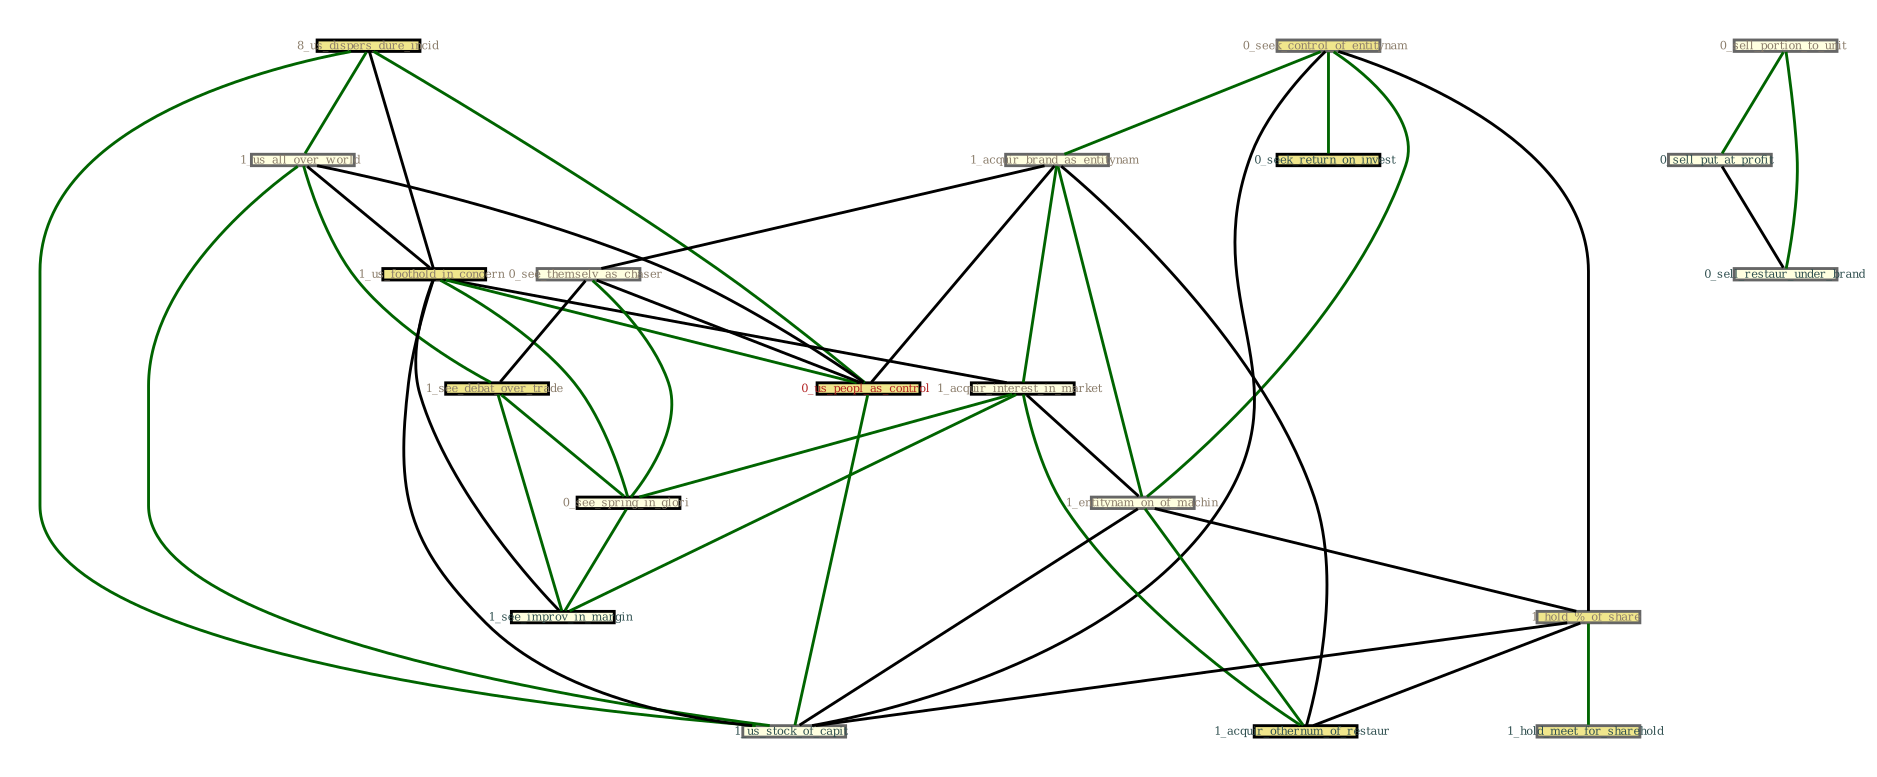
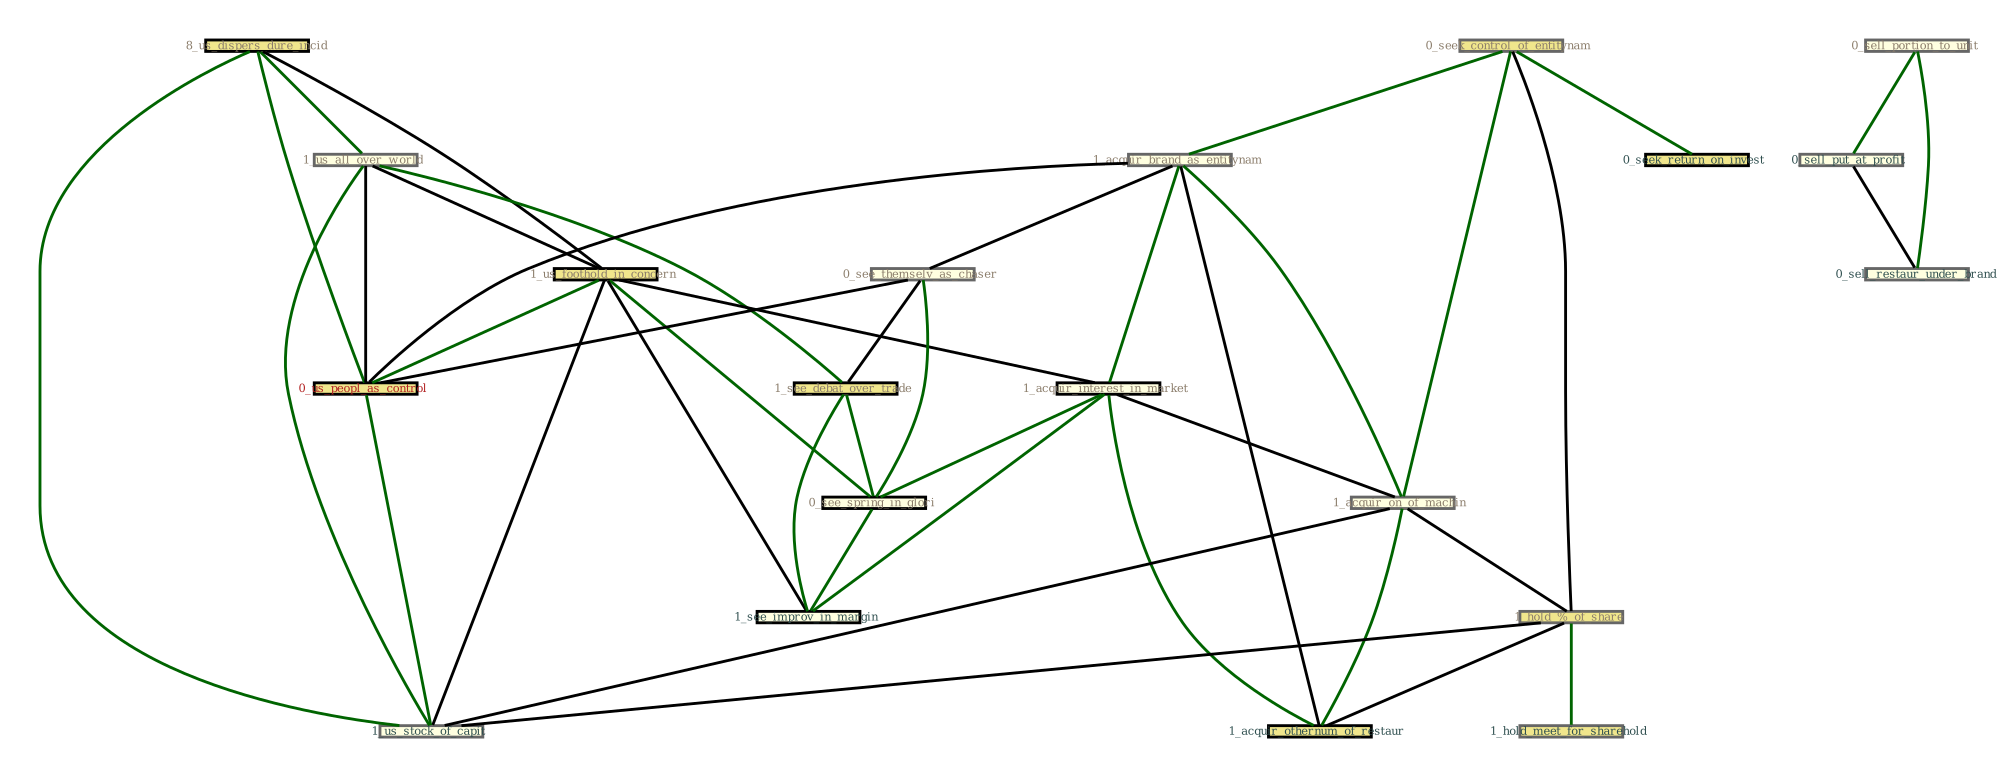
  graph {
    node [color=gray40 fillcolor=lightyellow fixedsize=true fontcolor="#8b7d6b" fontsize=4 shape=polygon style=filled]
    edge [color=darkgreen w=1]
    n1 [color=black fillcolor=khaki height=.06 label="8_us_dispers_dure_incid" width=.5]
    "1_us_all_over_world " [height=.06 width=.5]
    "0_sell_portion_to_unit " [height=.06 width=.5]
    "0_seek_control_of_entitynam " [fillcolor=khaki height=.06 width=.5]
    "1_acquir_brand_as_entitynam " [height=.06 width=.5]
    "1_us_foothold_in_concern " [color=black fillcolor=khaki height=.06 width=.5]
    "0_see_themselv_as_chaser " [height=.06 width=.5]
    "1_acquir_interest_in_market " [color=black height=.06 width=.5]
    "1_see_debat_over_trade " [color=black fillcolor=khaki height=.06 width=.5]
    "0_see_spring_in_glori " [color=black height=.06 width=.5]
-   "1_acquir_on_of_machin " [height=.06 width=.5 label="1_entitynam_on_of_machin"]
+   "1_acquir_on_of_machin " [height=.06 width=.5]
    "1_hold_%_of_share " [fillcolor=khaki height=.06 width=.5]
    "0_us_peopl_as_control " [color=black fillcolor=khaki fontcolor="#b22222" height=.06 width=.5]
    "1_us_stock_of_capit " [fontcolor="#2f4f4f" height=.06 width=.5]
    "0_sell_put_at_profit " [fontcolor="#2f4f4f" height=.06 width=.5]
    n16 [fontcolor="#2f4f4f" height=.06 label="0_sell_restaur_under_brand" width=.5]
    "0_seek_return_on_invest " [color=black fillcolor=khaki fontcolor="#2f4f4f" height=.06 width=.5]
    "1_acquir_othernum_of_restaur " [color=black fillcolor=khaki fontcolor="#2f4f4f" height=.06 width=.5]
    "1_see_improv_in_margin " [color=black fontcolor="#2f4f4f" height=.06 width=.5]
    "1_hold_meet_for_sharehold " [fillcolor=khaki fontcolor="#2f4f4f" height=.06 width=.5]
    subgraph sub_1 {
      n1
      "1_us_all_over_world "
      "0_sell_portion_to_unit "
      "0_seek_control_of_entitynam "
      "1_acquir_brand_as_entitynam "
      "1_us_foothold_in_concern "
      "0_see_themselv_as_chaser "
      "1_acquir_interest_in_market "
      "1_see_debat_over_trade "
      "0_see_spring_in_glori "
      "1_acquir_on_of_machin "
      "1_hold_%_of_share "
    }
    subgraph sub_2 {
      "0_us_peopl_as_control "
    }
    n1 -- "1_us_all_over_world "
    n1 -- "1_us_foothold_in_concern " [color=black]
    n1 -- "0_us_peopl_as_control "
    n1 -- "1_us_stock_of_capit "
    "1_us_all_over_world " -- "1_us_foothold_in_concern " [color=black]
    "1_us_all_over_world " -- "1_see_debat_over_trade "
    "1_us_all_over_world " -- "0_us_peopl_as_control " [color=black]
    "1_us_all_over_world " -- "1_us_stock_of_capit "
    "0_sell_portion_to_unit " -- "0_sell_put_at_profit "
    "0_sell_portion_to_unit " -- n16
    "0_seek_control_of_entitynam " -- "1_acquir_brand_as_entitynam "
    "0_seek_control_of_entitynam " -- "1_acquir_on_of_machin "
    "0_seek_control_of_entitynam " -- "1_hold_%_of_share " [color=black]
-   "0_seek_control_of_entitynam " -- "1_us_stock_of_capit " [color=black]
    "0_seek_control_of_entitynam " -- "0_seek_return_on_invest "
    "1_acquir_brand_as_entitynam " -- "0_see_themselv_as_chaser " [color=black]
    "1_acquir_brand_as_entitynam " -- "1_acquir_interest_in_market "
    "1_acquir_brand_as_entitynam " -- "1_acquir_on_of_machin "
    "1_acquir_brand_as_entitynam " -- "0_us_peopl_as_control " [color=black]
    "1_acquir_brand_as_entitynam " -- "1_acquir_othernum_of_restaur " [color=black]
    "1_us_foothold_in_concern " -- "1_acquir_interest_in_market " [color=black]
    "1_us_foothold_in_concern " -- "0_see_spring_in_glori "
    "1_us_foothold_in_concern " -- "0_us_peopl_as_control "
    "1_us_foothold_in_concern " -- "1_us_stock_of_capit " [color=black]
    "1_us_foothold_in_concern " -- "1_see_improv_in_margin " [color=black]
    "0_see_themselv_as_chaser " -- "1_see_debat_over_trade " [color=black]
    "0_see_themselv_as_chaser " -- "0_see_spring_in_glori "
    "0_see_themselv_as_chaser " -- "0_us_peopl_as_control " [color=black]
    "1_acquir_interest_in_market " -- "0_see_spring_in_glori "
    "1_acquir_interest_in_market " -- "1_acquir_on_of_machin " [color=black]
    "1_acquir_interest_in_market " -- "1_acquir_othernum_of_restaur "
    "1_acquir_interest_in_market " -- "1_see_improv_in_margin "
    "1_see_debat_over_trade " -- "0_see_spring_in_glori "
    "1_see_debat_over_trade " -- "1_see_improv_in_margin "
    "0_see_spring_in_glori " -- "1_see_improv_in_margin " [w=2]
    "1_acquir_on_of_machin " -- "1_hold_%_of_share " [color=black]
    "1_acquir_on_of_machin " -- "1_us_stock_of_capit " [color=black]
    "1_acquir_on_of_machin " -- "1_acquir_othernum_of_restaur " [w=2]
    "1_hold_%_of_share " -- "1_us_stock_of_capit " [color=black]
    "1_hold_%_of_share " -- "1_acquir_othernum_of_restaur " [color=black]
    "1_hold_%_of_share " -- "1_hold_meet_for_sharehold "
    "0_us_peopl_as_control " -- "1_us_stock_of_capit "
    "0_sell_put_at_profit " -- n16 [color=black]
  }
